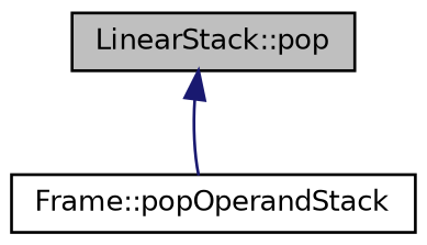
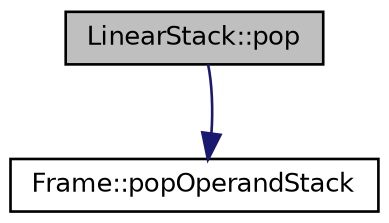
  digraph {
    rankdir=TB
    node [color=black fontname=Helvetica fontsize=10 shape=record style=filled]
    n1 [fillcolor=grey75 fontcolor=black height=0.2 label="LinearStack::pop" width=0.4]
    n2 [fillcolor=white height=0.2 label="Frame::popOperandStack" width=0.4]
-   n1 -> n2 [color=midnightblue dir=back fontname=Helvetica fontsize=10 labelfontname=Helvetica labelfontsize=10 style=solid]
+   n2 -> n1 [color=midnightblue dir=back fontname=Helvetica fontsize=10 labelfontname=Helvetica labelfontsize=10 style=solid]
  }
